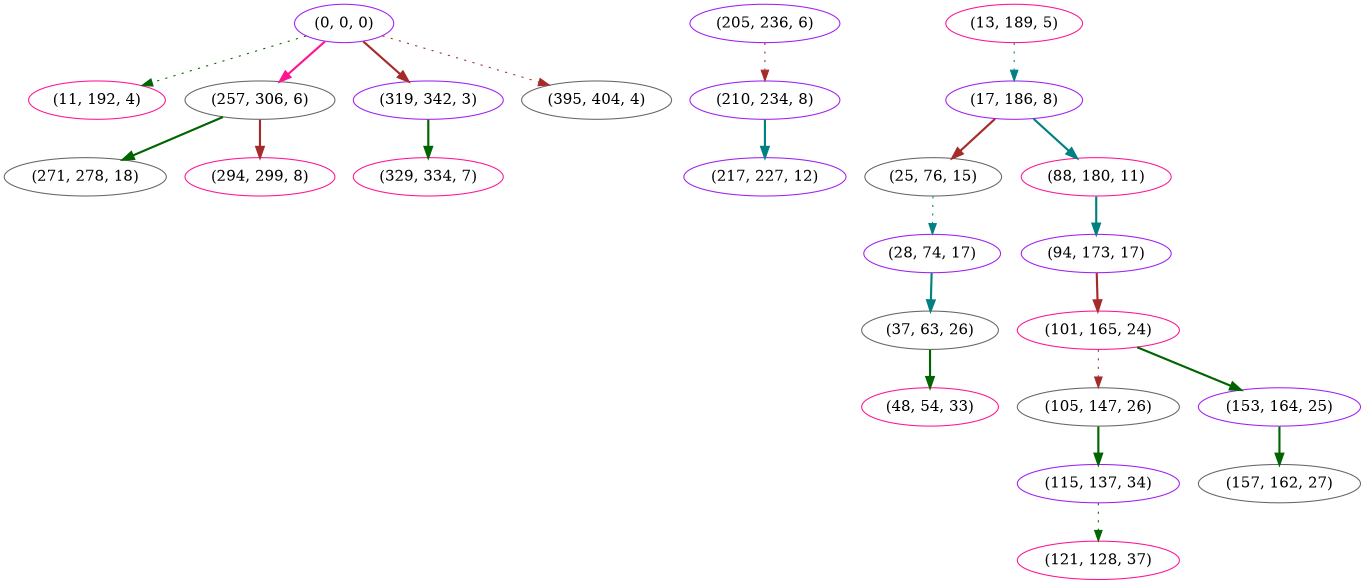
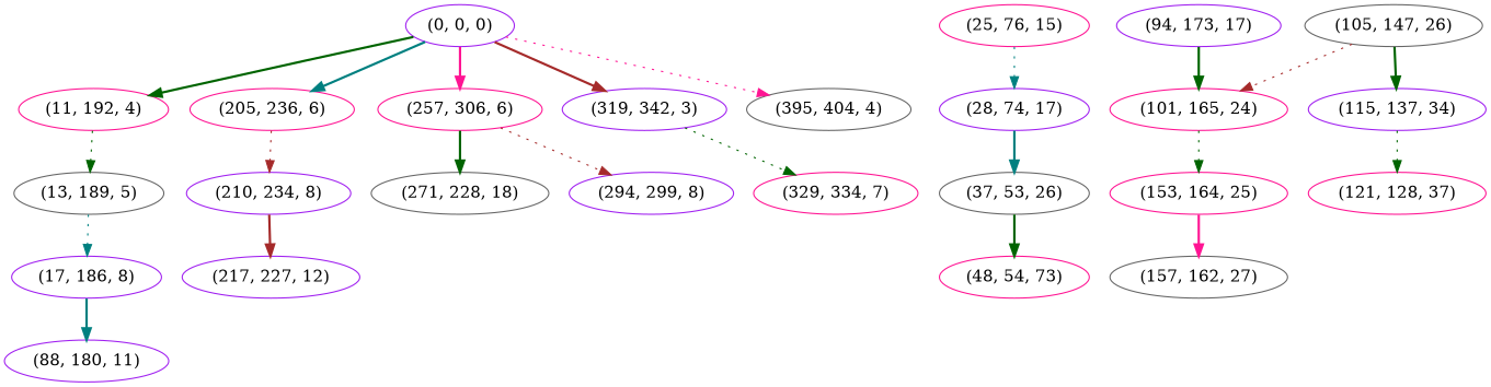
  digraph {
    node [color=purple]
    edge [color=darkgreen style=bold]
    "(11, 192, 4)" [color=deeppink]
    "(0, 0, 0)"
-   "(205, 236, 6)"
-   "(257, 306, 6)" [color=gray40]
+   "(205, 236, 6)" [color=deeppink]
+   "(257, 306, 6)" [color=deeppink]
    "(319, 342, 3)"
    "(395, 404, 4)" [color=gray40]
-   "(13, 189, 5)" [color=deeppink]
+   "(13, 189, 5)" [color=gray40]
    "(210, 234, 8)"
-   "(271, 278, 18)" [color=gray40]
-   "(294, 299, 8)" [color=deeppink]
+   "(271, 278, 18)" [color=gray40 label="(271, 228, 18)"]
+   "(294, 299, 8)"
    "(329, 334, 7)" [color=deeppink]
    "(17, 186, 8)"
-   "(25, 76, 15)" [color=gray40]
-   "(88, 180, 11)" [color=deeppink]
+   "(25, 76, 15)" [color=deeppink]
+   "(88, 180, 11)"
    "(28, 74, 17)"
    "(94, 173, 17)"
-   "(37, 63, 26)" [color=gray40]
-   "(48, 54, 33)" [color=deeppink]
+   "(37, 63, 26)" [color=gray40 label="(37, 53, 26)"]
+   "(48, 54, 33)" [color=deeppink label="(48, 54, 73)"]
    n19 [color=deeppink label="(101, 165, 24)"]
    "(105, 147, 26)" [color=gray40]
-   "(153, 164, 25)"
+   "(153, 164, 25)" [color=deeppink]
    "(115, 137, 34)"
    "(157, 162, 27)" [color=gray40]
    "(121, 128, 37)" [color=deeppink]
    "(217, 227, 12)"
-   "(0, 0, 0)" -> "(11, 192, 4)" [style=dotted]
+   "(11, 192, 4)" -> "(13, 189, 5)" [style=dotted]
+   "(0, 0, 0)" -> "(11, 192, 4)"
+   "(0, 0, 0)" -> "(205, 236, 6)" [color=teal]
    "(0, 0, 0)" -> "(257, 306, 6)" [color=deeppink]
    "(0, 0, 0)" -> "(319, 342, 3)" [color=brown]
-   "(0, 0, 0)" -> "(395, 404, 4)" [color=brown style=dotted]
+   "(0, 0, 0)" -> "(395, 404, 4)" [color=deeppink style=dotted]
    "(205, 236, 6)" -> "(210, 234, 8)" [color=brown style=dotted]
    "(257, 306, 6)" -> "(271, 278, 18)"
-   "(257, 306, 6)" -> "(294, 299, 8)" [color=brown]
-   "(319, 342, 3)" -> "(329, 334, 7)"
+   "(257, 306, 6)" -> "(294, 299, 8)" [color=brown style=dotted]
+   "(319, 342, 3)" -> "(329, 334, 7)" [style=dotted]
    "(13, 189, 5)" -> "(17, 186, 8)" [color=teal style=dotted]
-   "(210, 234, 8)" -> "(217, 227, 12)" [color=teal]
-   "(17, 186, 8)" -> "(25, 76, 15)" [color=brown]
+   "(210, 234, 8)" -> "(217, 227, 12)" [color=brown]
    "(17, 186, 8)" -> "(88, 180, 11)" [color=teal]
    "(25, 76, 15)" -> "(28, 74, 17)" [color=teal style=dotted]
-   "(88, 180, 11)" -> "(94, 173, 17)" [color=teal]
    "(28, 74, 17)" -> "(37, 63, 26)" [color=teal]
-   "(94, 173, 17)" -> n19 [color=brown]
+   "(94, 173, 17)" -> n19
    "(37, 63, 26)" -> "(48, 54, 33)"
-   n19 -> "(105, 147, 26)" [color=brown style=dotted]
-   n19 -> "(153, 164, 25)"
+   "(105, 147, 26)" -> n19 [color=brown style=dotted]
+   n19 -> "(153, 164, 25)" [style=dotted]
    "(105, 147, 26)" -> "(115, 137, 34)"
-   "(153, 164, 25)" -> "(157, 162, 27)"
+   "(153, 164, 25)" -> "(157, 162, 27)" [color=deeppink]
    "(115, 137, 34)" -> "(121, 128, 37)" [style=dotted]
  }
